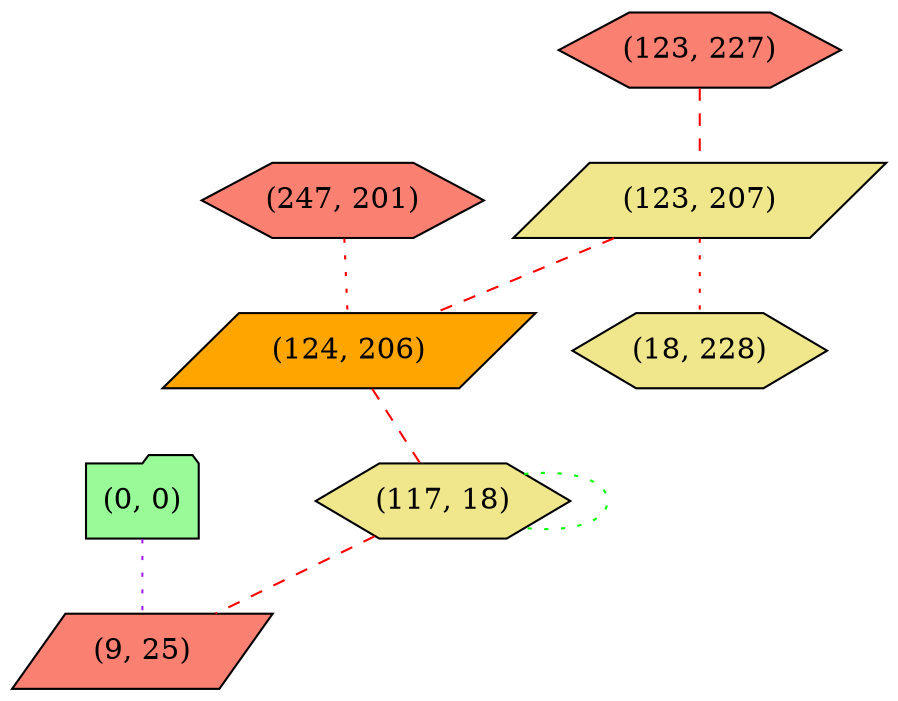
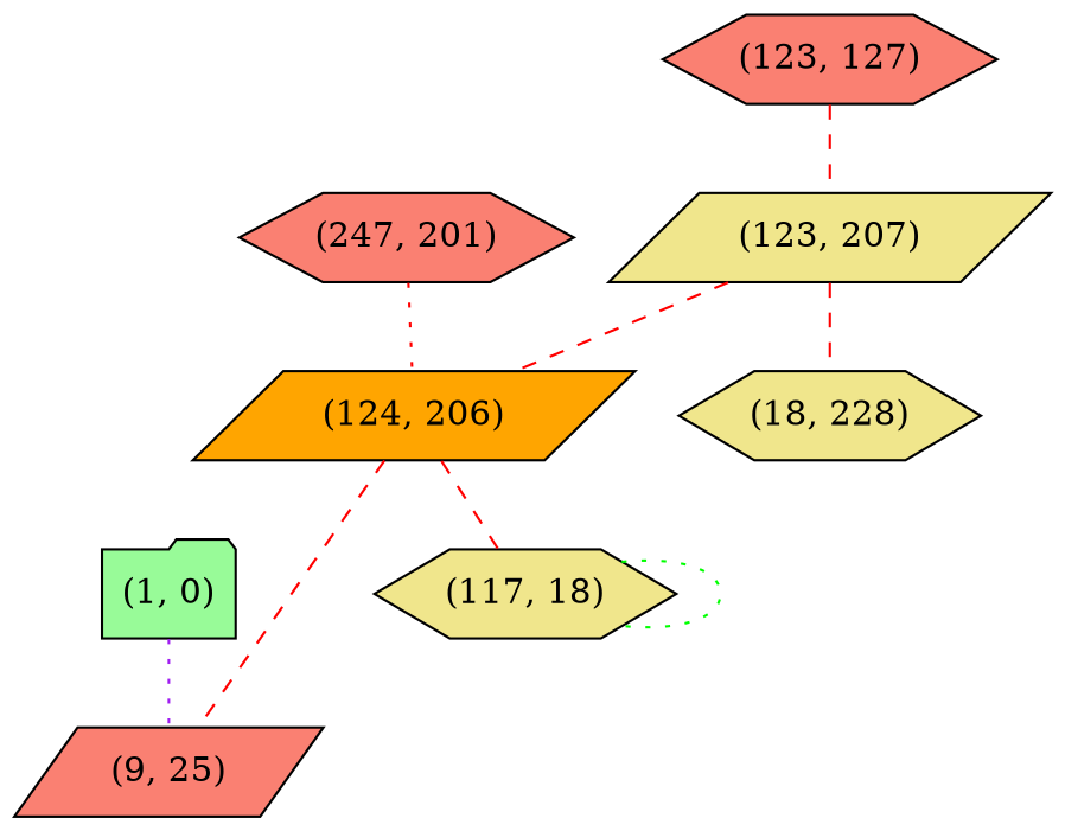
  graph {
    node [fillcolor=khaki shape=hexagon style=filled]
    edge [color=red style=dotted weight=1]
    "(123, 207)" [shape=parallelogram]
-   "(123, 227)" [fillcolor=salmon]
+   "(123, 227)" [fillcolor=salmon label="(123, 127)"]
    "(18, 228)"
    "(124, 206)" [fillcolor=orange shape=parallelogram]
-   "(0, 0)" [fillcolor=palegreen shape=folder]
+   "(0, 0)" [fillcolor=palegreen shape=folder label="(1, 0)"]
    "(9, 25)" [fillcolor=salmon shape=parallelogram]
    "(117, 18)"
    "(247, 201)" [fillcolor=salmon]
-   "(123, 207)" -- "(18, 228)"
+   "(123, 207)" -- "(18, 228)" [style=dashed]
    "(123, 207)" -- "(124, 206)" [style=dashed]
    "(123, 227)" -- "(123, 207)" [style=dashed]
    "(124, 206)" -- "(117, 18)" [style=dashed]
    "(0, 0)" -- "(9, 25)" [color=purple weight=4]
-   "(117, 18)" -- "(9, 25)" [style=dashed]
+   "(124, 206)" -- "(9, 25)" [style=dashed]
    "(117, 18)" -- "(117, 18)" [color=green weight=2]
    "(247, 201)" -- "(124, 206)"
  }
